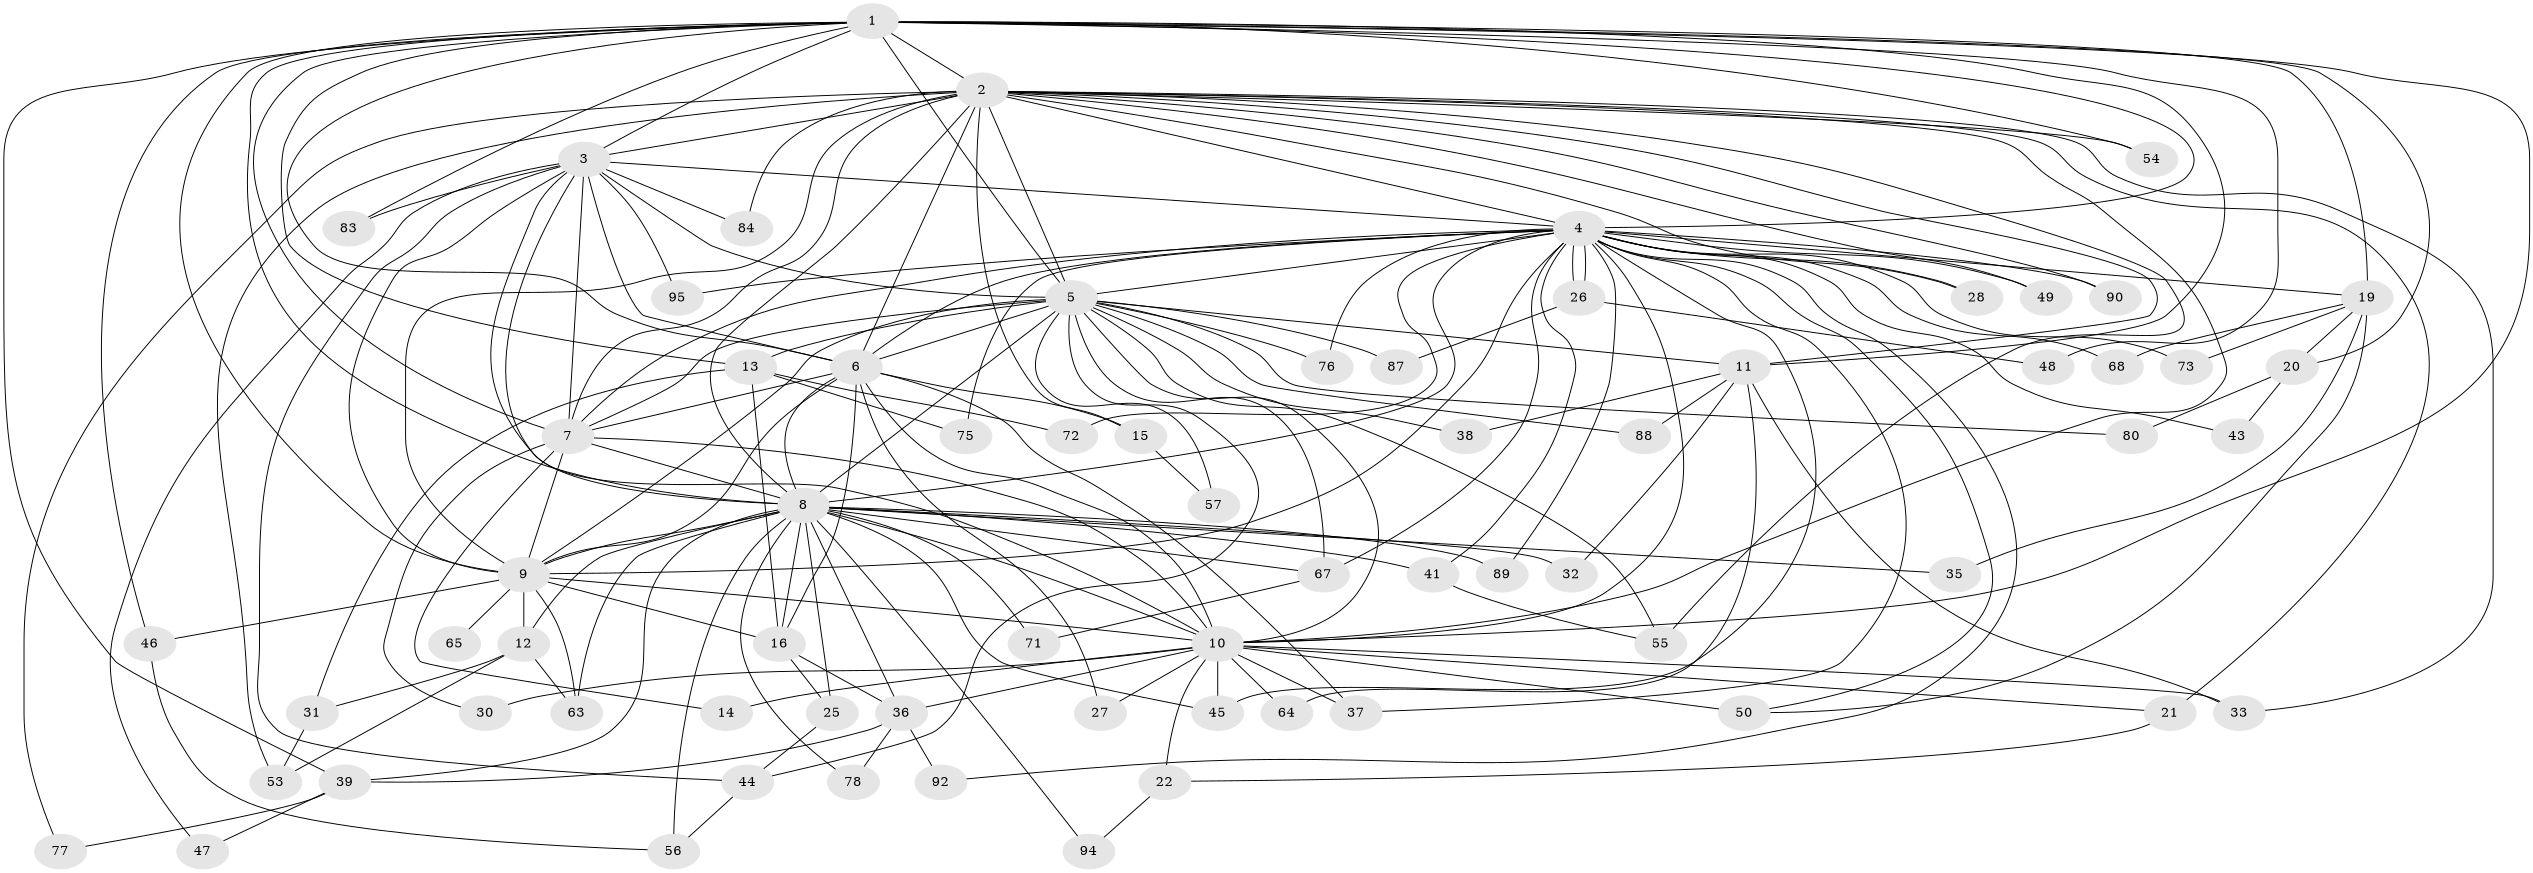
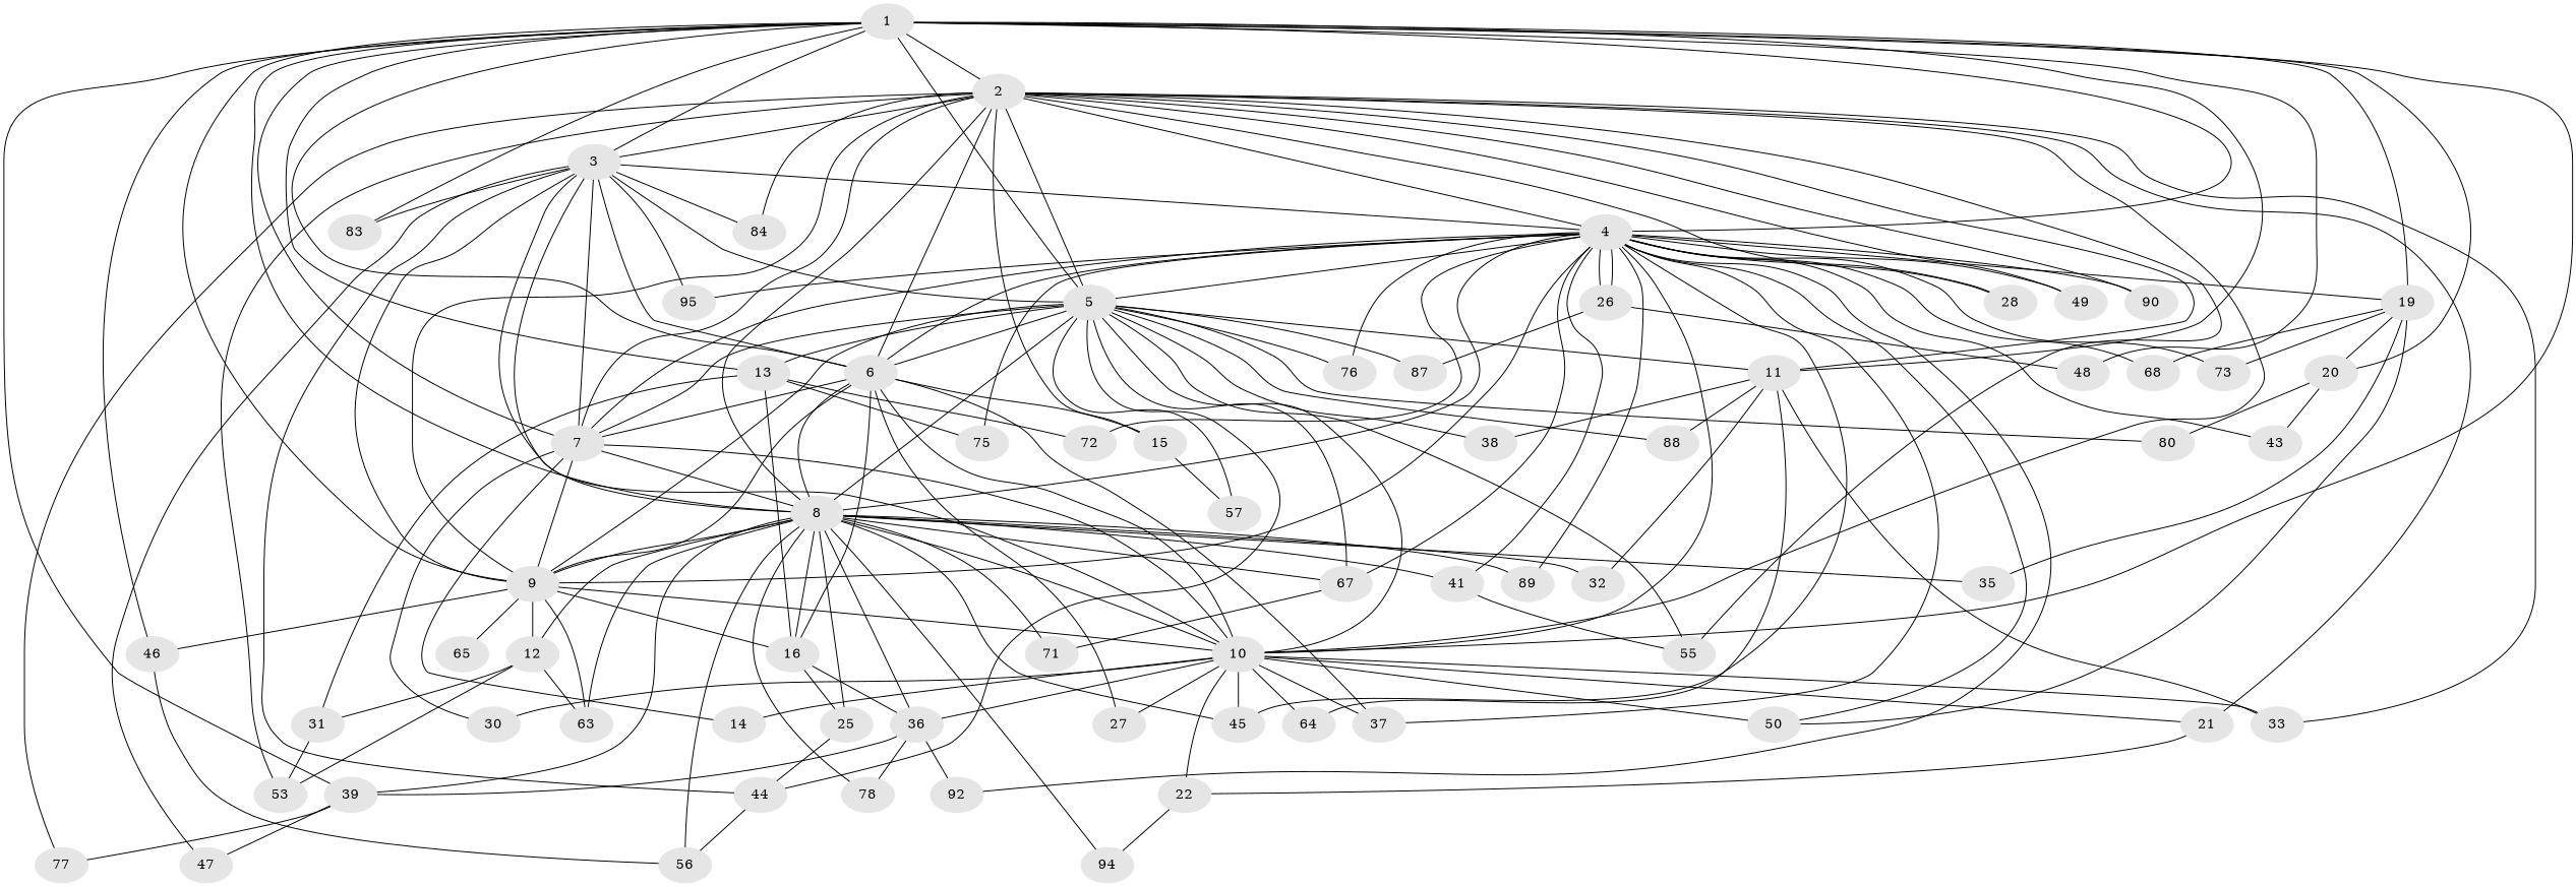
  graph {
    node [color=gray90 style=filled]
    1 [super="+85"]
    2 [super="+24"]
    3 [super="+29"]
    4 [super="+91"]
    5 [super="+42"]
    6 [super="+58"]
    7 [super="+82"]
    8 [super="+51"]
    9 [super="+23"]
    10 [super="+34"]
    11 [super="+66"]
    13 [super="+17"]
    19 [super="+60"]
    20
    39 [super="+93"]
    46
    48
-   54
    83
    15
    21
    28
    33 [super="+70"]
    49
    53 [super="+74"]
    55 [super="+62"]
    77
    84
    90
    44
    47
    95
    26 [super="+40"]
    37
    41
    43
    45 [super="+81"]
    50 [super="+79"]
    67 [super="+69"]
    68
    72
    73
    75
    76
    89
    92
    38
    57
    80
    87
    88
    16 [super="+18"]
    27
    14
    30
    12
    25 [super="+52"]
    32
    35
    36 [super="+59"]
    56 [super="+86"]
    63
    71
    78
    94
    65
    22
    64
    31
    1 -- 2 [weight=3]
    1 -- 3
    1 -- 4
    1 -- 5
    1 -- 6
    1 -- 7
    1 -- 8
    1 -- 9
    1 -- 10
    1 -- 11
    1 -- 13
    1 -- 19
    1 -- 20
    1 -- 39
    1 -- 46
    1 -- 48
-   1 -- 54
    1 -- 83
    2 -- 3
    2 -- 4
    2 -- 5
    2 -- 6
    2 -- 7
    2 -- 8
    2 -- 9
    2 -- 10
    2 -- 11
-   2 -- 54
    2 -- 15
    2 -- 21
    2 -- 28
    2 -- 33
    2 -- 49
    2 -- 53
    2 -- 55
    2 -- 77
    2 -- 84
    2 -- 90
    3 -- 4
    3 -- 5
    3 -- 6
    3 -- 7
    3 -- 8 [weight=2]
    3 -- 9
    3 -- 10
    3 -- 83
    3 -- 84
    3 -- 44
    3 -- 47
    3 -- 95
    4 -- 5
    4 -- 6
    4 -- 7
    4 -- 8
    4 -- 9
    4 -- 10
    4 -- 19 [weight=2]
    4 -- 28
    4 -- 49
    4 -- 90
    4 -- 95
    4 -- 26 [weight=2]
    4 -- 26
    4 -- 37
    4 -- 41
    4 -- 43
    4 -- 45
    4 -- 50
    4 -- 67
    4 -- 68
    4 -- 72
    4 -- 73
    4 -- 75
    4 -- 76
    4 -- 89
    4 -- 92
    5 -- 6
    5 -- 7 [weight=2]
    5 -- 8
    5 -- 9
    5 -- 10
    5 -- 11
    5 -- 13
    5 -- 55
    5 -- 44
    5 -- 67
    5 -- 76
    5 -- 38
    5 -- 57
    5 -- 80
    5 -- 87
    5 -- 88
    6 -- 7
    6 -- 8
    6 -- 9 [weight=2]
    6 -- 10
    6 -- 15
    6 -- 37
    6 -- 16
    6 -- 27
    7 -- 8 [weight=2]
    7 -- 9
    7 -- 10
    7 -- 14
    7 -- 30
    8 -- 9 [weight=2]
    8 -- 10 [weight=2]
    8 -- 39
    8 -- 41
    8 -- 45
    8 -- 67
    8 -- 89
    8 -- 16
    8 -- 12
    8 -- 25
    8 -- 32
    8 -- 35
    8 -- 36
    8 -- 56
    8 -- 63
    8 -- 71
    8 -- 78
    8 -- 94
    9 -- 10
    9 -- 46
    9 -- 16
    9 -- 12
    9 -- 63
    9 -- 65
    10 -- 21
    10 -- 33
    10 -- 37
    10 -- 45
    10 -- 50 [weight=2]
    10 -- 27
    10 -- 14
    10 -- 30
    10 -- 36
    10 -- 22
    10 -- 64
    11 -- 33
    11 -- 38
    11 -- 88
    11 -- 32
    11 -- 64
    13 -- 72
    13 -- 75
    13 -- 16
    13 -- 31
    19 -- 20
    19 -- 50
    19 -- 68
    19 -- 73
    19 -- 35
    20 -- 43
    20 -- 80
    39 -- 77
    39 -- 47
    46 -- 56
    15 -- 57
    21 -- 22
    44 -- 56
    26 -- 48
    26 -- 87
    41 -- 55
    67 -- 71
    16 -- 25
    16 -- 36
    12 -- 53
    12 -- 63
    12 -- 31
    25 -- 44
    36 -- 39
    36 -- 92
    36 -- 78
    22 -- 94
    31 -- 53
  }
